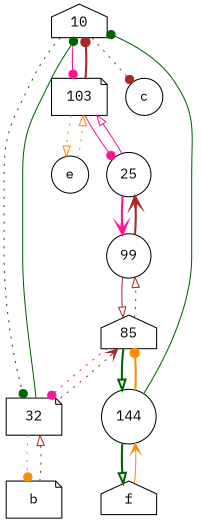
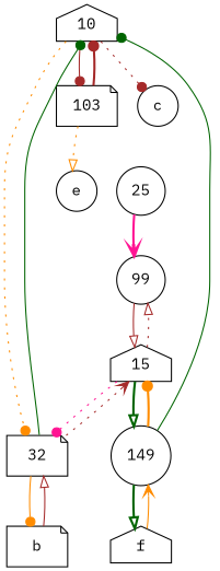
  digraph {
    fontname="IBM Plex Mono"
    node [fontname="IBM Plex Mono" shape=circle]
    edge [arrowhead=dot color=brown fontname="IBM Plex Mono" style=solid]
    10 [shape=house]
-   149 [label=144]
-   85 [shape=house]
+   149
+   85 [shape=house label=15]
    f [shape=house]
    103 [shape=note]
    32 [shape=note]
    c
    99
    n9 [label=25]
    e
    b [shape=note]
-   10 -> 103 [color=deeppink]
-   10 -> 32 [color=darkgreen style=dotted]
+   10 -> 103
+   10 -> 32 [color=darkorange style=dotted]
    10 -> c [style=dotted]
    149 -> 10 [color=darkgreen]
    149 -> 85 [color=darkorange style=bold]
    149 -> f [arrowhead=onormal color=darkgreen style=bold]
    85 -> 149 [arrowhead=onormal color=darkgreen style=bold]
    85 -> 32 [color=deeppink style=dotted]
    85 -> 99 [arrowhead=onormal style=dotted]
    f -> 149 [arrowhead=vee color=darkorange]
    103 -> 10 [style=bold]
-   103 -> n9 [color=deeppink]
    103 -> e [arrowhead=onormal color=darkorange style=dotted]
    32 -> 10 [color=darkgreen]
    32 -> 85 [arrowhead=vee style=dotted]
-   32 -> b [color=darkorange style=dotted]
+   32 -> b [color=darkorange]
    99 -> 85 [arrowhead=onormal]
-   99 -> n9 [arrowhead=vee style=bold]
-   n9 -> 103 [arrowhead=onormal color=deeppink]
    n9 -> 99 [arrowhead=vee color=deeppink style=bold]
-   e -> 103 [arrowhead=onormal color=darkorange style=dotted]
-   b -> 32 [arrowhead=onormal style=dotted]
+   b -> 32 [arrowhead=onormal]
  }
